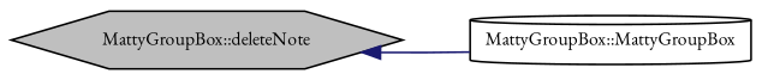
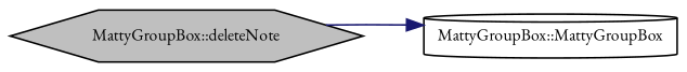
  digraph {
    rankdir=LR
    fontname="EB Garamond"
    node [color=black fontname="EB Garamond" fontsize=10 style=filled]
    n1 [fillcolor=grey75 fontcolor=black height=0.2 label="MattyGroupBox::deleteNote" shape=hexagon width=0.4]
    n2 [fillcolor=white height=0.2 label="MattyGroupBox::MattyGroupBox" shape=cylinder width=0.4]
-   n1 -> n2 [color=midnightblue dir=back fontname="EB Garamond" fontsize=10 labelfontname=Helvetica labelfontsize=10 style=solid]
+   n2 -> n1 [color=midnightblue dir=back fontname="EB Garamond" fontsize=10 labelfontname=Helvetica labelfontsize=10 style=solid]
  }
